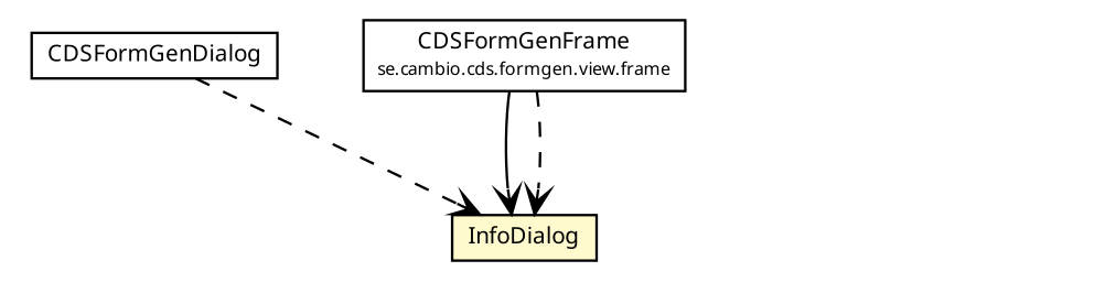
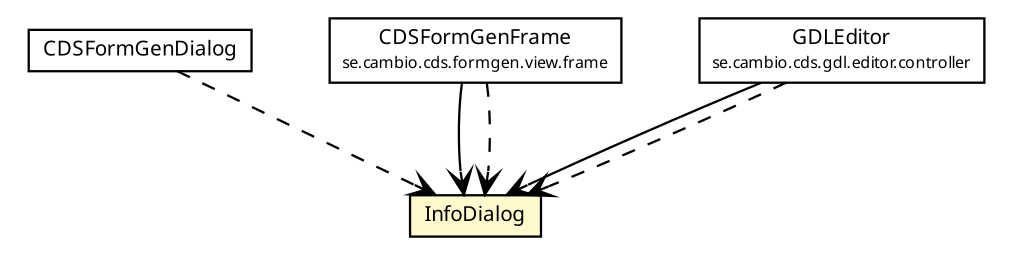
  digraph {
    nodesep=0.25
    ranksep=0.5
    node [fontcolor=black fontname="Trebuchet MS" fontsize=9.0 shape=plaintext]
    edge [arrowhead=open color=black fontcolor=black fontname="Trebuchet MS" fontsize=10.0 headport=p labelfontname="Trebuchet MS" labelfontsize=10 style=dashed tailport=p]
    n1 [label=<<table title="se.cambio.cds.formgen.view.dialog.InfoDialog" border="0" cellborder="1" cellspacing="0" cellpadding="2" port="p" bgcolor="lemonChiffon" href="./InfoDialog.html"> 		<tr><td><table border="0" cellspacing="0" cellpadding="1"> <tr><td align="center" balign="center"><font face="Trebuchet MS"> InfoDialog </font></td></tr> 		</table></td></tr> 		</table>>]
    n2 [label=<<table title="se.cambio.cds.formgen.view.dialog.CDSFormGenDialog" border="0" cellborder="1" cellspacing="0" cellpadding="2" port="p" href="./CDSFormGenDialog.html"> 		<tr><td><table border="0" cellspacing="0" cellpadding="1"> <tr><td align="center" balign="center"><font face="Trebuchet MS"> CDSFormGenDialog </font></td></tr> 		</table></td></tr> 		</table>>]
    n3 [label=<<table title="se.cambio.cds.formgen.view.frame.CDSFormGenFrame" border="0" cellborder="1" cellspacing="0" cellpadding="2" port="p" href="../frame/CDSFormGenFrame.html"> 		<tr><td><table border="0" cellspacing="0" cellpadding="1"> <tr><td align="center" balign="center"><font face="Trebuchet MS"> CDSFormGenFrame </font></td></tr> <tr><td align="center" balign="center"><font face="Trebuchet MS" point-size="7.0"> se.cambio.cds.formgen.view.frame </font></td></tr> 		</table></td></tr> 		</table>>]
+   n4 [label=<<table title="se.cambio.cds.gdl.editor.controller.GDLEditor" border="0" cellborder="1" cellspacing="0" cellpadding="2" port="p" href="../../../gdl/editor/controller/GDLEditor.html"> 		<tr><td><table border="0" cellspacing="0" cellpadding="1"> <tr><td align="center" balign="center"><font face="Trebuchet MS"> GDLEditor </font></td></tr> <tr><td align="center" balign="center"><font face="Trebuchet MS" point-size="7.0"> se.cambio.cds.gdl.editor.controller </font></td></tr> 		</table></td></tr> 		</table>>]
    n2 -> n1
    n3 -> n1 [style=""]
    n3 -> n1
+   n4 -> n1 [style=""]
+   n4 -> n1
  }
